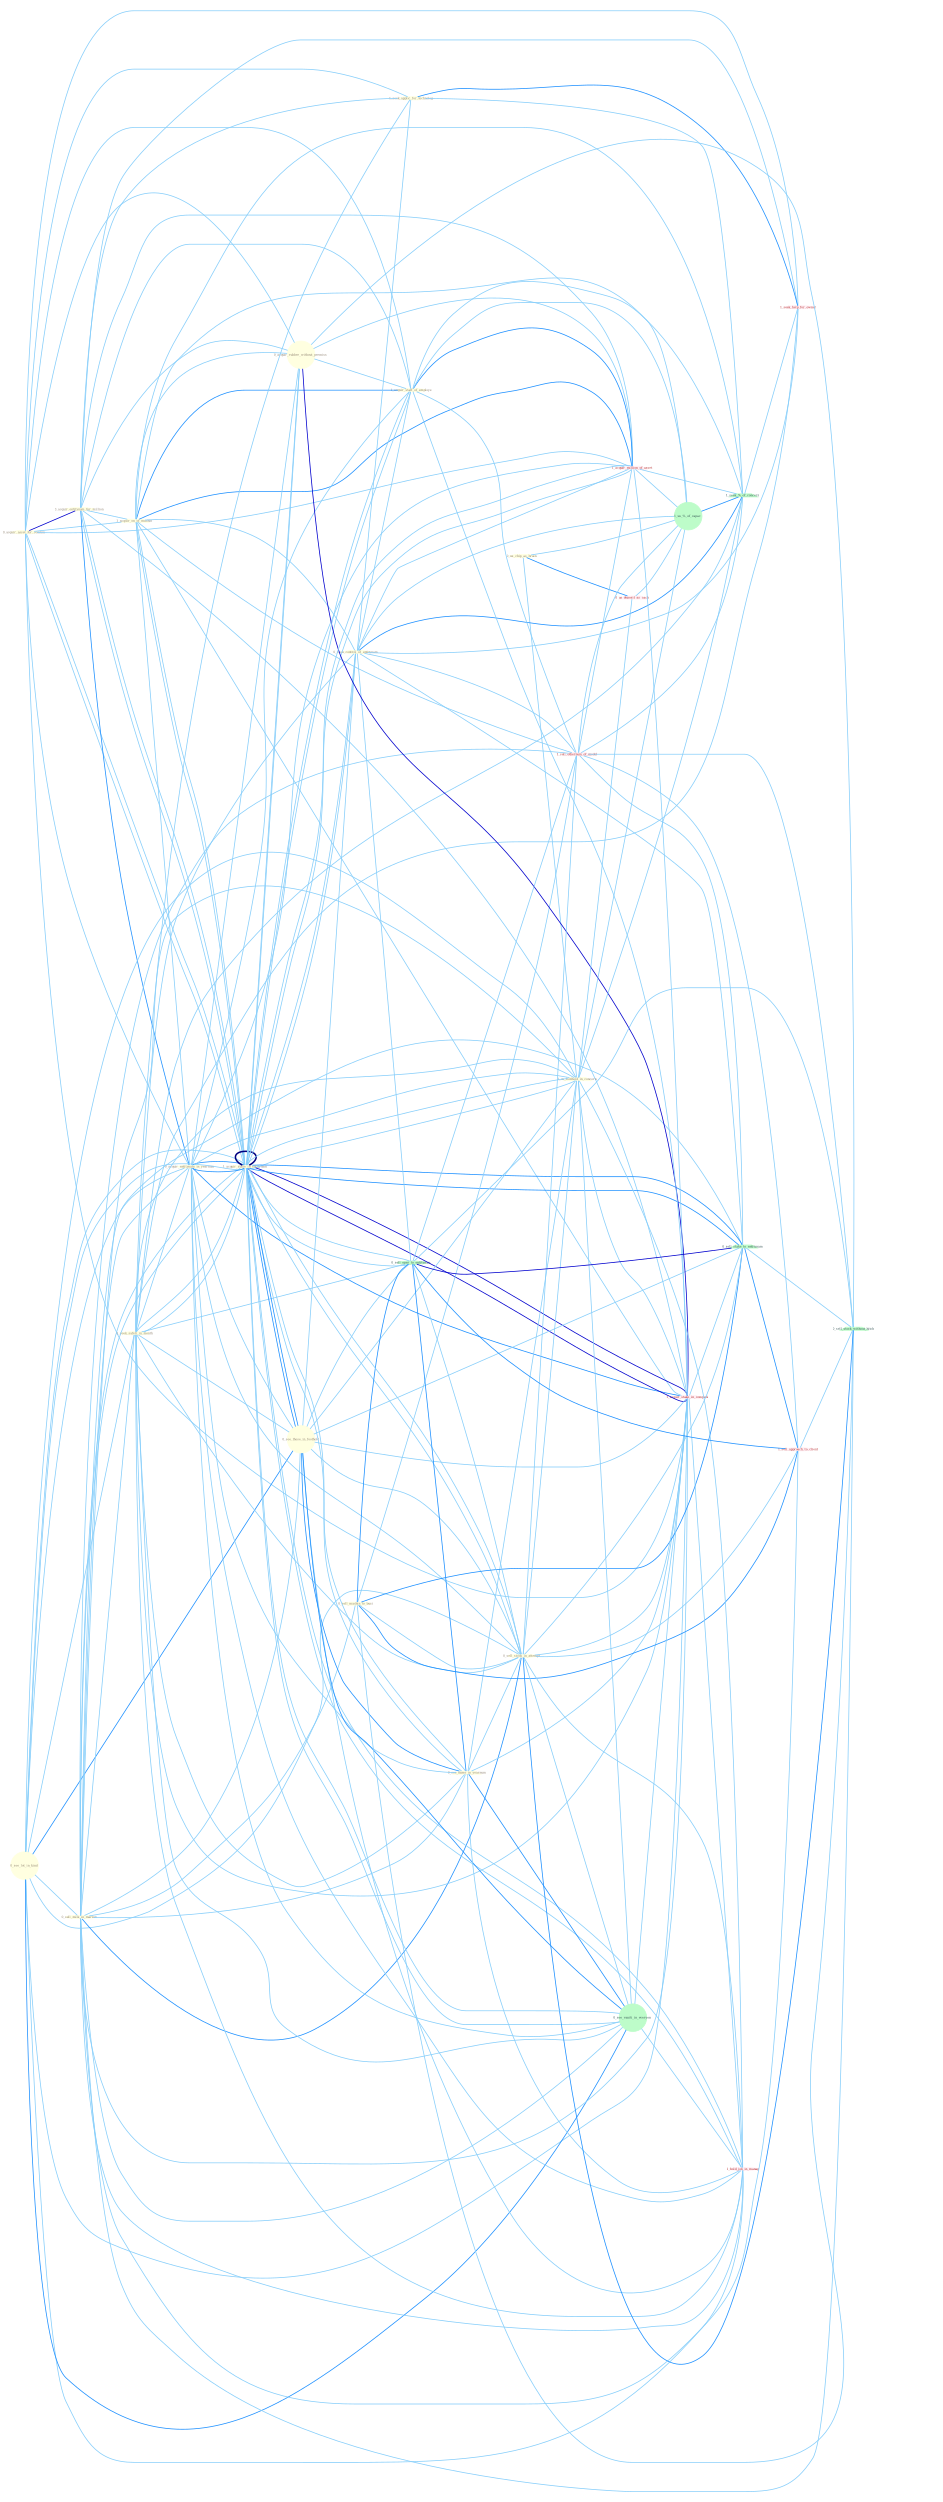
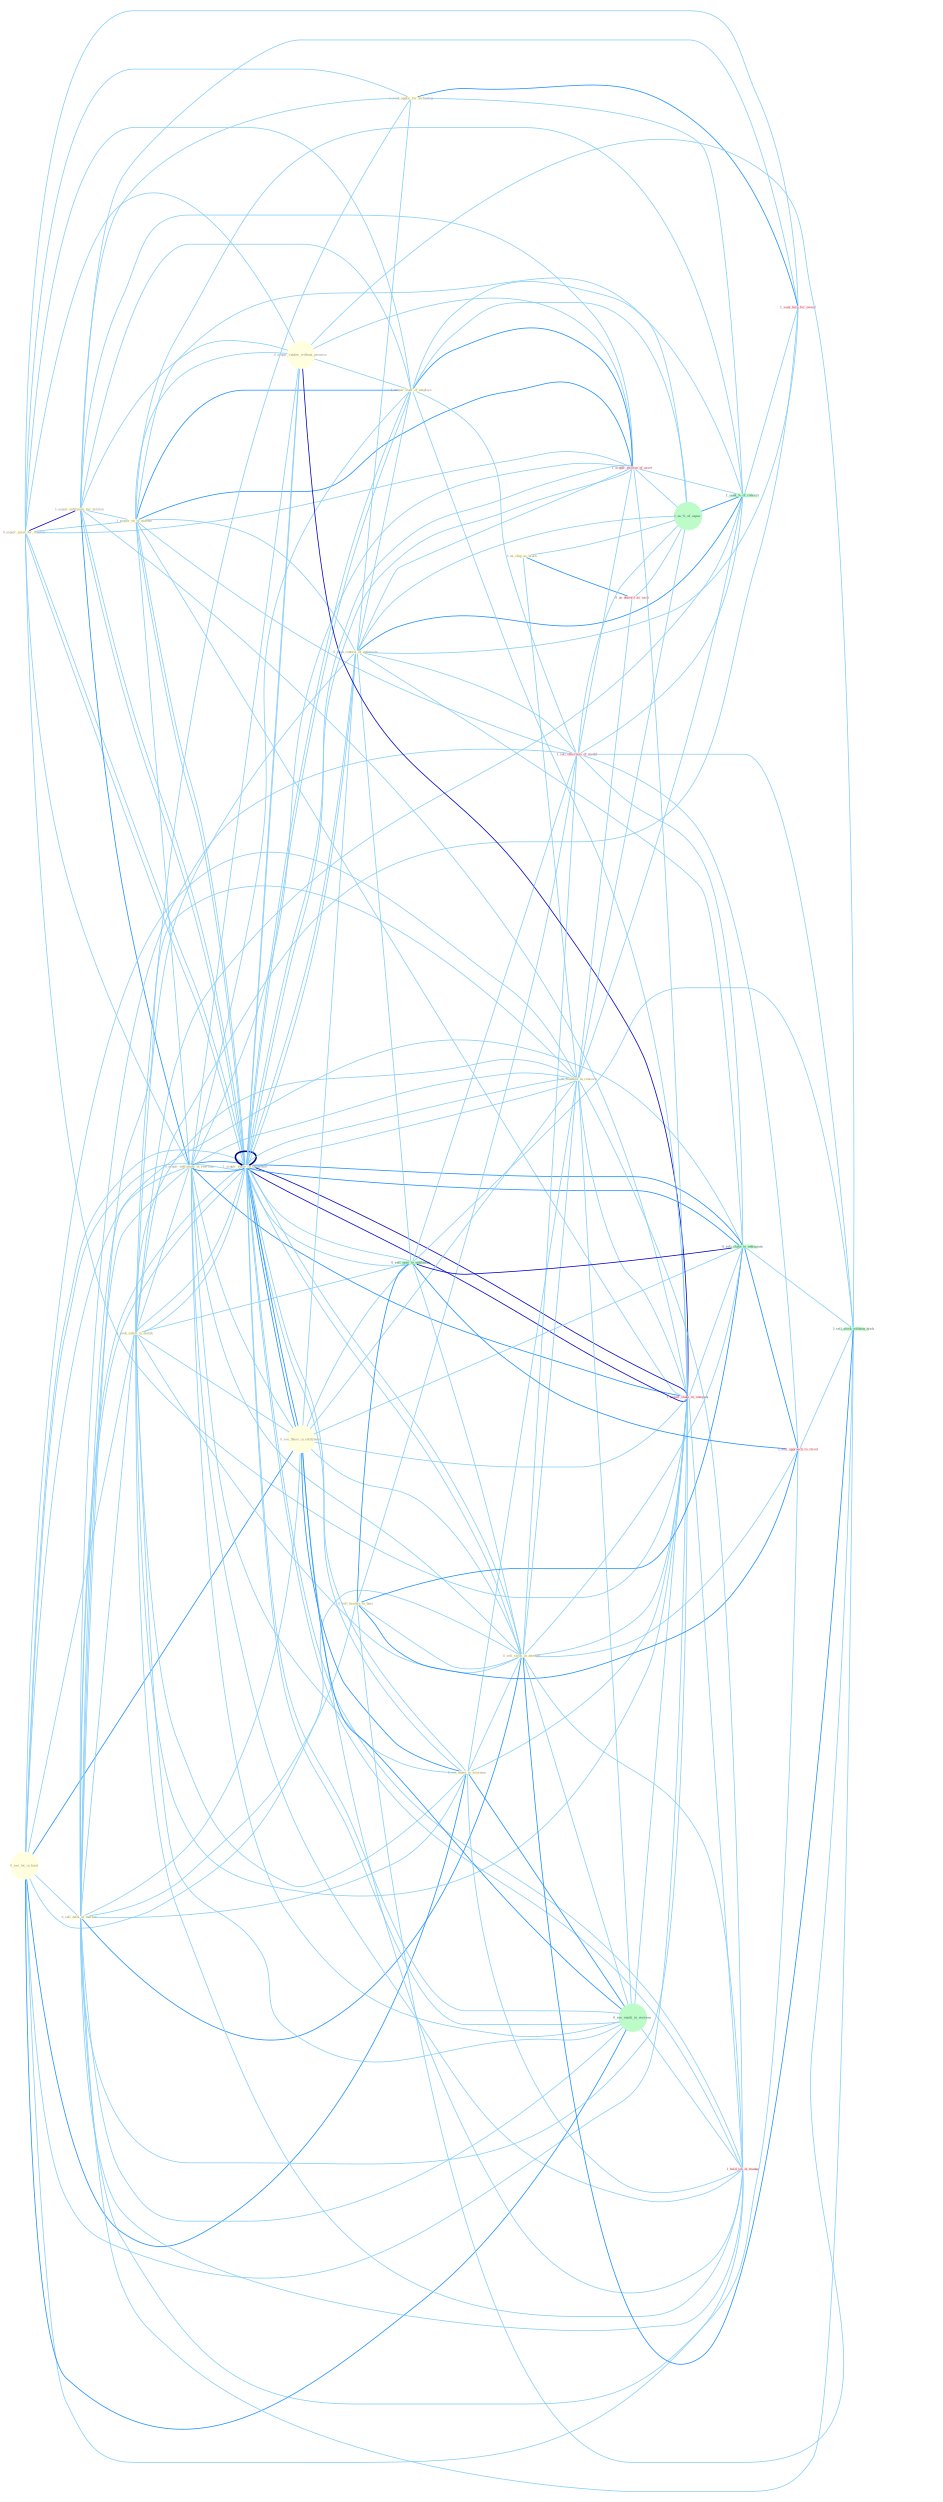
  graph {
    rankdir=LR
    node [color="#ffffe0" fixedsize=true fontcolor="#8b7d6b" fontsize=4 shape=octagon style=filled]
    edge [color="#87cefa" w=1]
    "0_acquir_asset_for_combin " [height=.06 shape=hexagon width=.5]
    "0_acquir_entitynam_for_million " [height=.06 width=.5]
    "0_us_chip_as_brain " [height=.06 shape=hexagon width=.5]
    "0_see_lot_in_kind " [height=.06 shape=circle width=.5]
    "0_sell_milk_in_market " [height=.06 width=.5]
    "1_acquir_on_of_machin " [height=.06 shape=trapezium width=.5]
    "0_seek_safeti_in_month " [height=.06 width=.5]
    "0_acquir_entitynam_in_yearnum " [height=.06 shape=hexagon width=.5]
    "1_acquir_stake_in_entitynam " [height=.06 width=.5]
-   "0_see_these_in_entitynam " [height=.06 shape=circle width=.5 label="0_see_these_in_foothold"]
+   "0_see_these_in_entitynam " [height=.06 shape=circle width=.5]
    "0_seek_control_of_entitynam " [height=.06 shape=hexagon width=.5]
    n12 [height=.06 label="0_see_name_in_yearnum" shape=trapezium width=.5]
    "0_sell_machin_to_busi " [height=.06 width=.5]
    "1_seek_applic_for_technolog " [height=.06 shape=hexagon width=.5]
    "0_acquir_rubber_without_permiss " [height=.06 shape=circle width=.5]
    "1_acquir_staff_of_employe " [height=.06 width=.5]
    "0_sell_stock_in_attempt " [height=.06 width=.5]
    "1_us_foothold_in_concern " [height=.06 shape=trapezium width=.5]
    "1_sell_othernum_of_model " [color="#fff0f5" fontcolor="#b22222" height=.06 shape=trapezium width=.5]
    "1_acquir_million_of_asset " [color="#fff0f5" fontcolor="#b22222" height=.06 shape=trapezium width=.5]
    "0_us_deposit_as_cach " [color="#fff0f5" fontcolor="#b22222" height=.06 shape=trapezium width=.5]
    "1_acquir_stake_in_compani " [color="#fff0f5" fontcolor="#b22222" height=.06 shape=trapezium width=.5]
    "1_sell_approach_to_client " [color="#fff0f5" fontcolor="#b22222" height=.06 width=.5]
    "1_hold_job_in_manag " [color="#fff0f5" fontcolor="#b22222" height=.06 width=.5]
    "1_seek_help_for_owner " [color="#fff0f5" fontcolor="#b22222" height=.06 width=.5]
    "1_us_%_of_capac " [color="#BDFCC9" fontcolor="#2f4f4f" height=.06 shape=circle width=.5]
    "0_see_vaniti_in_everyon " [color="#BDFCC9" fontcolor="#2f4f4f" height=.06 shape=circle width=.5]
    "0_sell_stake_to_entitynam " [color="#BDFCC9" fontcolor="#2f4f4f" height=.06 shape=trapezium width=.5]
    "0_sell_stock_without_hitch " [color="#BDFCC9" fontcolor="#2f4f4f" height=.06 shape=trapezium width=.5]
    "1_seek_%_of_concern " [color="#BDFCC9" fontcolor="#2f4f4f" height=.06 shape=trapezium width=.5]
    "0_sell_oper_to_entitynam " [color="#BDFCC9" fontcolor="#2f4f4f" height=.06 width=.5]
    subgraph sub_1 {
      "0_acquir_asset_for_combin "
      "0_acquir_entitynam_for_million "
      "0_us_chip_as_brain "
      "0_see_lot_in_kind "
      "0_sell_milk_in_market "
      "1_acquir_on_of_machin "
      "0_seek_safeti_in_month "
      "0_acquir_entitynam_in_yearnum "
      "1_acquir_stake_in_entitynam "
      "0_see_these_in_entitynam "
      "0_seek_control_of_entitynam "
      n12
      "0_sell_machin_to_busi "
      "1_seek_applic_for_technolog "
      "0_acquir_rubber_without_permiss "
      "1_acquir_staff_of_employe "
      "0_sell_stock_in_attempt "
      "1_us_foothold_in_concern "
    }
    subgraph sub_2 {
      "1_acquir_stake_in_entitynam "
      "1_sell_othernum_of_model "
      "1_acquir_million_of_asset "
      "0_us_deposit_as_cach "
      "1_acquir_stake_in_compani "
      "1_sell_approach_to_client "
      "1_hold_job_in_manag "
      "1_seek_help_for_owner "
    }
    "0_acquir_asset_for_combin " -- "0_acquir_entitynam_for_million " [color="#0000cd" w=2]
    "0_acquir_asset_for_combin " -- "1_acquir_on_of_machin "
    "0_acquir_asset_for_combin " -- "0_acquir_entitynam_in_yearnum "
    "0_acquir_asset_for_combin " -- "1_acquir_stake_in_entitynam "
    "0_acquir_asset_for_combin " -- "1_acquir_stake_in_entitynam "
    "0_acquir_asset_for_combin " -- "1_seek_applic_for_technolog "
    "0_acquir_asset_for_combin " -- "0_acquir_rubber_without_permiss "
    "0_acquir_asset_for_combin " -- "1_acquir_staff_of_employe "
    "0_acquir_asset_for_combin " -- "1_acquir_million_of_asset "
    "0_acquir_asset_for_combin " -- "1_acquir_stake_in_compani "
    "0_acquir_asset_for_combin " -- "1_seek_help_for_owner "
    "0_acquir_entitynam_for_million " -- "1_acquir_on_of_machin "
    "0_acquir_entitynam_for_million " -- "0_acquir_entitynam_in_yearnum " [color="#1e90ff" w=2]
    "0_acquir_entitynam_for_million " -- "1_acquir_stake_in_entitynam "
    "0_acquir_entitynam_for_million " -- "1_acquir_stake_in_entitynam "
    "0_acquir_entitynam_for_million " -- "1_seek_applic_for_technolog "
    "0_acquir_entitynam_for_million " -- "0_acquir_rubber_without_permiss "
    "0_acquir_entitynam_for_million " -- "1_acquir_staff_of_employe "
    "0_acquir_entitynam_for_million " -- "1_acquir_million_of_asset "
    "0_acquir_entitynam_for_million " -- "1_acquir_stake_in_compani "
    "0_acquir_entitynam_for_million " -- "1_seek_help_for_owner "
    "0_us_chip_as_brain " -- "1_us_foothold_in_concern "
    "0_us_chip_as_brain " -- "0_us_deposit_as_cach " [color="#1e90ff" w=2]
    "0_us_chip_as_brain " -- "1_us_%_of_capac "
    "0_see_lot_in_kind " -- "0_sell_milk_in_market "
    "0_see_lot_in_kind " -- "0_seek_safeti_in_month "
    "0_see_lot_in_kind " -- "0_acquir_entitynam_in_yearnum "
    "0_see_lot_in_kind " -- "1_acquir_stake_in_entitynam "
    "0_see_lot_in_kind " -- "1_acquir_stake_in_entitynam "
    "0_see_lot_in_kind " -- "0_see_these_in_entitynam " [color="#1e90ff" w=2]
-   "0_sell_oper_to_entitynam " -- n12 [color="#1e90ff" w=2]
+   "0_see_lot_in_kind " -- n12 [color="#1e90ff" w=2]
    "0_see_lot_in_kind " -- "0_sell_stock_in_attempt "
    "0_see_lot_in_kind " -- "1_us_foothold_in_concern "
    "0_see_lot_in_kind " -- "1_acquir_stake_in_compani "
    "0_see_lot_in_kind " -- "1_hold_job_in_manag "
    "0_see_lot_in_kind " -- "0_see_vaniti_in_everyon " [color="#1e90ff" w=2]
    "0_sell_milk_in_market " -- "0_seek_safeti_in_month "
    "0_sell_milk_in_market " -- "0_acquir_entitynam_in_yearnum "
    "0_sell_milk_in_market " -- "1_acquir_stake_in_entitynam "
    "0_sell_milk_in_market " -- "1_acquir_stake_in_entitynam "
    "0_sell_milk_in_market " -- "0_see_these_in_entitynam "
    "0_sell_milk_in_market " -- n12
    "0_sell_milk_in_market " -- "0_sell_machin_to_busi "
    "0_sell_milk_in_market " -- "0_sell_stock_in_attempt " [color="#1e90ff" w=2]
    "0_sell_milk_in_market " -- "1_us_foothold_in_concern "
    "0_sell_milk_in_market " -- "1_sell_othernum_of_model "
    "0_sell_milk_in_market " -- "1_acquir_stake_in_compani "
    "0_sell_milk_in_market " -- "1_sell_approach_to_client "
    "0_sell_milk_in_market " -- "1_hold_job_in_manag "
    "0_sell_milk_in_market " -- "0_see_vaniti_in_everyon "
    "0_sell_milk_in_market " -- "0_sell_stake_to_entitynam "
    "0_sell_milk_in_market " -- "0_sell_stock_without_hitch "
    "1_acquir_on_of_machin " -- "0_acquir_entitynam_in_yearnum "
    "1_acquir_on_of_machin " -- "1_acquir_stake_in_entitynam "
    "1_acquir_on_of_machin " -- "1_acquir_stake_in_entitynam "
    "1_acquir_on_of_machin " -- "0_seek_control_of_entitynam "
    "1_acquir_on_of_machin " -- "0_acquir_rubber_without_permiss "
    "1_acquir_on_of_machin " -- "1_acquir_staff_of_employe " [color="#1e90ff" w=2]
    "1_acquir_on_of_machin " -- "1_sell_othernum_of_model "
    "1_acquir_on_of_machin " -- "1_acquir_million_of_asset " [color="#1e90ff" w=2]
    "1_acquir_on_of_machin " -- "1_acquir_stake_in_compani "
    "1_acquir_on_of_machin " -- "1_us_%_of_capac "
    "1_acquir_on_of_machin " -- "1_seek_%_of_concern "
    "0_seek_safeti_in_month " -- "0_acquir_entitynam_in_yearnum "
    "0_seek_safeti_in_month " -- "1_acquir_stake_in_entitynam "
    "0_seek_safeti_in_month " -- "1_acquir_stake_in_entitynam "
    "0_seek_safeti_in_month " -- "0_see_these_in_entitynam "
    "0_seek_safeti_in_month " -- "0_seek_control_of_entitynam "
    "0_seek_safeti_in_month " -- n12
    "0_seek_safeti_in_month " -- "1_seek_applic_for_technolog "
    "0_seek_safeti_in_month " -- "0_sell_stock_in_attempt "
    "0_seek_safeti_in_month " -- "1_us_foothold_in_concern "
    "0_seek_safeti_in_month " -- "1_acquir_stake_in_compani "
    "0_seek_safeti_in_month " -- "1_hold_job_in_manag "
    "0_seek_safeti_in_month " -- "1_seek_help_for_owner "
    "0_seek_safeti_in_month " -- "0_see_vaniti_in_everyon "
    "0_seek_safeti_in_month " -- "1_seek_%_of_concern "
    "0_seek_safeti_in_month " -- "0_sell_oper_to_entitynam "
    "0_acquir_entitynam_in_yearnum " -- "1_acquir_stake_in_entitynam " [color="#1e90ff" w=2]
    "0_acquir_entitynam_in_yearnum " -- "1_acquir_stake_in_entitynam " [color="#1e90ff" w=2]
    "0_acquir_entitynam_in_yearnum " -- "0_see_these_in_entitynam "
    "0_acquir_entitynam_in_yearnum " -- n12
    "0_acquir_entitynam_in_yearnum " -- "0_acquir_rubber_without_permiss "
    "0_acquir_entitynam_in_yearnum " -- "1_acquir_staff_of_employe "
    "0_acquir_entitynam_in_yearnum " -- "0_sell_stock_in_attempt "
    "0_acquir_entitynam_in_yearnum " -- "1_us_foothold_in_concern "
    "0_acquir_entitynam_in_yearnum " -- "1_acquir_million_of_asset "
    "0_acquir_entitynam_in_yearnum " -- "1_acquir_stake_in_compani " [color="#1e90ff" w=2]
    "0_acquir_entitynam_in_yearnum " -- "1_hold_job_in_manag "
    "0_acquir_entitynam_in_yearnum " -- "0_see_vaniti_in_everyon "
    "1_acquir_stake_in_entitynam " -- "1_acquir_stake_in_entitynam " [color="#000080" style=bold w=4]
    "1_acquir_stake_in_entitynam " -- "0_see_these_in_entitynam " [color="#1e90ff" w=2]
    "1_acquir_stake_in_entitynam " -- "0_seek_control_of_entitynam "
    "1_acquir_stake_in_entitynam " -- n12
    "1_acquir_stake_in_entitynam " -- "0_acquir_rubber_without_permiss "
    "1_acquir_stake_in_entitynam " -- "1_acquir_staff_of_employe "
    "1_acquir_stake_in_entitynam " -- "0_sell_stock_in_attempt "
    "1_acquir_stake_in_entitynam " -- "1_us_foothold_in_concern "
    "1_acquir_stake_in_entitynam " -- "1_acquir_million_of_asset "
    "1_acquir_stake_in_entitynam " -- "1_acquir_stake_in_compani " [color="#0000cd" w=3]
    "1_acquir_stake_in_entitynam " -- "1_acquir_stake_in_compani " [color="#0000cd" w=3]
    "1_acquir_stake_in_entitynam " -- "1_hold_job_in_manag "
    "1_acquir_stake_in_entitynam " -- "1_hold_job_in_manag "
    "1_acquir_stake_in_entitynam " -- "0_see_vaniti_in_everyon "
    "1_acquir_stake_in_entitynam " -- "0_sell_stake_to_entitynam " [color="#1e90ff" w=2]
    "1_acquir_stake_in_entitynam " -- "0_sell_stake_to_entitynam " [color="#1e90ff" w=2]
    "1_acquir_stake_in_entitynam " -- "0_sell_oper_to_entitynam "
    "0_see_these_in_entitynam " -- "1_acquir_stake_in_entitynam " [color="#1e90ff" w=2]
    "0_see_these_in_entitynam " -- "0_seek_control_of_entitynam "
    "0_see_these_in_entitynam " -- n12 [color="#1e90ff" w=2]
    "0_see_these_in_entitynam " -- "0_sell_stock_in_attempt "
    "0_see_these_in_entitynam " -- "1_us_foothold_in_concern "
    "0_see_these_in_entitynam " -- "1_acquir_stake_in_compani "
    "0_see_these_in_entitynam " -- "1_hold_job_in_manag "
    "0_see_these_in_entitynam " -- "0_see_vaniti_in_everyon " [color="#1e90ff" w=2]
    "0_see_these_in_entitynam " -- "0_sell_stake_to_entitynam "
    "0_see_these_in_entitynam " -- "0_sell_oper_to_entitynam "
    "0_seek_control_of_entitynam " -- "1_acquir_stake_in_entitynam "
    "0_seek_control_of_entitynam " -- "1_seek_applic_for_technolog "
    "0_seek_control_of_entitynam " -- "1_acquir_staff_of_employe "
    "0_seek_control_of_entitynam " -- "1_sell_othernum_of_model "
    "0_seek_control_of_entitynam " -- "1_acquir_million_of_asset "
    "0_seek_control_of_entitynam " -- "1_seek_help_for_owner "
    "0_seek_control_of_entitynam " -- "1_us_%_of_capac "
    "0_seek_control_of_entitynam " -- "0_sell_stake_to_entitynam "
    "0_seek_control_of_entitynam " -- "1_seek_%_of_concern " [color="#1e90ff" w=2]
    "0_seek_control_of_entitynam " -- "0_sell_oper_to_entitynam "
    n12 -- "1_acquir_stake_in_entitynam "
    n12 -- "0_sell_stock_in_attempt "
    n12 -- "1_us_foothold_in_concern "
    n12 -- "1_acquir_stake_in_compani "
    n12 -- "1_hold_job_in_manag "
    n12 -- "0_see_vaniti_in_everyon " [color="#1e90ff" w=2]
    "0_sell_machin_to_busi " -- "0_sell_stock_in_attempt "
    "0_sell_machin_to_busi " -- "1_sell_othernum_of_model "
    "0_sell_machin_to_busi " -- "1_sell_approach_to_client " [color="#1e90ff" w=2]
    "0_sell_machin_to_busi " -- "0_sell_stake_to_entitynam " [color="#1e90ff" w=2]
    "0_sell_machin_to_busi " -- "0_sell_stock_without_hitch "
    "0_sell_machin_to_busi " -- "0_sell_oper_to_entitynam " [color="#1e90ff" w=2]
    "1_seek_applic_for_technolog " -- "1_seek_help_for_owner " [color="#1e90ff" w=2]
    "1_seek_applic_for_technolog " -- "1_seek_%_of_concern "
    "0_acquir_rubber_without_permiss " -- "1_acquir_stake_in_entitynam "
    "0_acquir_rubber_without_permiss " -- "1_acquir_staff_of_employe "
    "0_acquir_rubber_without_permiss " -- "1_acquir_million_of_asset "
    "0_acquir_rubber_without_permiss " -- "1_acquir_stake_in_compani " [color="#0000cd"]
    "0_acquir_rubber_without_permiss " -- "0_sell_stock_without_hitch "
    "1_acquir_staff_of_employe " -- "1_acquir_stake_in_entitynam "
    "1_acquir_staff_of_employe " -- "1_sell_othernum_of_model "
    "1_acquir_staff_of_employe " -- "1_acquir_million_of_asset " [color="#1e90ff" w=2]
    "1_acquir_staff_of_employe " -- "1_acquir_stake_in_compani "
    "1_acquir_staff_of_employe " -- "1_us_%_of_capac "
    "1_acquir_staff_of_employe " -- "1_seek_%_of_concern "
    "0_sell_stock_in_attempt " -- "1_acquir_stake_in_entitynam "
    "0_sell_stock_in_attempt " -- "1_us_foothold_in_concern "
    "0_sell_stock_in_attempt " -- "1_sell_othernum_of_model "
    "0_sell_stock_in_attempt " -- "1_acquir_stake_in_compani "
    "0_sell_stock_in_attempt " -- "1_sell_approach_to_client "
    "0_sell_stock_in_attempt " -- "1_hold_job_in_manag "
    "0_sell_stock_in_attempt " -- "0_see_vaniti_in_everyon "
    "0_sell_stock_in_attempt " -- "0_sell_stake_to_entitynam "
    "0_sell_stock_in_attempt " -- "0_sell_stock_without_hitch " [color="#1e90ff" w=2]
    "0_sell_stock_in_attempt " -- "0_sell_oper_to_entitynam "
    "1_us_foothold_in_concern " -- "1_acquir_stake_in_entitynam "
    "1_us_foothold_in_concern " -- "0_us_deposit_as_cach "
    "1_us_foothold_in_concern " -- "1_acquir_stake_in_compani "
    "1_us_foothold_in_concern " -- "1_hold_job_in_manag "
    "1_us_foothold_in_concern " -- "1_us_%_of_capac "
    "1_us_foothold_in_concern " -- "0_see_vaniti_in_everyon "
    "1_us_foothold_in_concern " -- "1_seek_%_of_concern "
    "1_sell_othernum_of_model " -- "1_acquir_million_of_asset "
    "1_sell_othernum_of_model " -- "1_sell_approach_to_client "
    "1_sell_othernum_of_model " -- "1_us_%_of_capac "
    "1_sell_othernum_of_model " -- "0_sell_stake_to_entitynam "
    "1_sell_othernum_of_model " -- "0_sell_stock_without_hitch "
    "1_sell_othernum_of_model " -- "1_seek_%_of_concern "
    "1_acquir_million_of_asset " -- "1_acquir_stake_in_entitynam "
    "1_acquir_million_of_asset " -- "1_acquir_stake_in_compani "
    "1_acquir_million_of_asset " -- "1_us_%_of_capac "
    "1_acquir_million_of_asset " -- "1_seek_%_of_concern "
    "0_us_deposit_as_cach " -- "1_us_%_of_capac "
    "1_acquir_stake_in_compani " -- "1_hold_job_in_manag "
    "1_acquir_stake_in_compani " -- "0_sell_stake_to_entitynam "
    "1_sell_approach_to_client " -- "0_sell_stock_without_hitch "
    "1_us_%_of_capac " -- "1_seek_%_of_concern " [color="#1e90ff" w=2]
    "0_see_vaniti_in_everyon " -- "1_acquir_stake_in_entitynam "
    "0_see_vaniti_in_everyon " -- "1_acquir_stake_in_compani "
    "0_see_vaniti_in_everyon " -- "1_hold_job_in_manag "
    "0_sell_stake_to_entitynam " -- "1_sell_approach_to_client " [color="#1e90ff" w=2]
    "0_sell_stake_to_entitynam " -- "0_sell_stock_without_hitch "
    "1_seek_%_of_concern " -- "1_seek_help_for_owner "
    "0_sell_oper_to_entitynam " -- "1_acquir_stake_in_entitynam "
    "0_sell_oper_to_entitynam " -- "1_sell_othernum_of_model "
    "0_sell_oper_to_entitynam " -- "1_sell_approach_to_client " [color="#1e90ff" w=2]
    "0_sell_oper_to_entitynam " -- "0_sell_stake_to_entitynam " [color="#0000cd" w=3]
    "0_sell_oper_to_entitynam " -- "0_sell_stock_without_hitch "
  }
